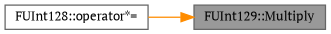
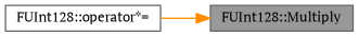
  digraph {
    rankdir=RL
    fontname="PT Serif"
    node [fontname="PT Serif" fontsize=10 shape=box style=filled]
-   n1 [color=gray40 fillcolor=grey60 fontcolor=black height=0.2 label="FUInt129::Multiply" width=0.4]
+   n1 [color=gray40 fillcolor=grey60 fontcolor=black height=0.2 label="FUInt128::Multiply" width=0.4]
    n2 [color=grey40 fillcolor=white height=0.2 label="FUInt128::operator*=" width=0.4]
    n1 -> n2 [color=darkorange dir=back fontname="PT Serif" fontsize=10 labelfontname=Helvetica labelfontsize=10 style=solid]
  }
